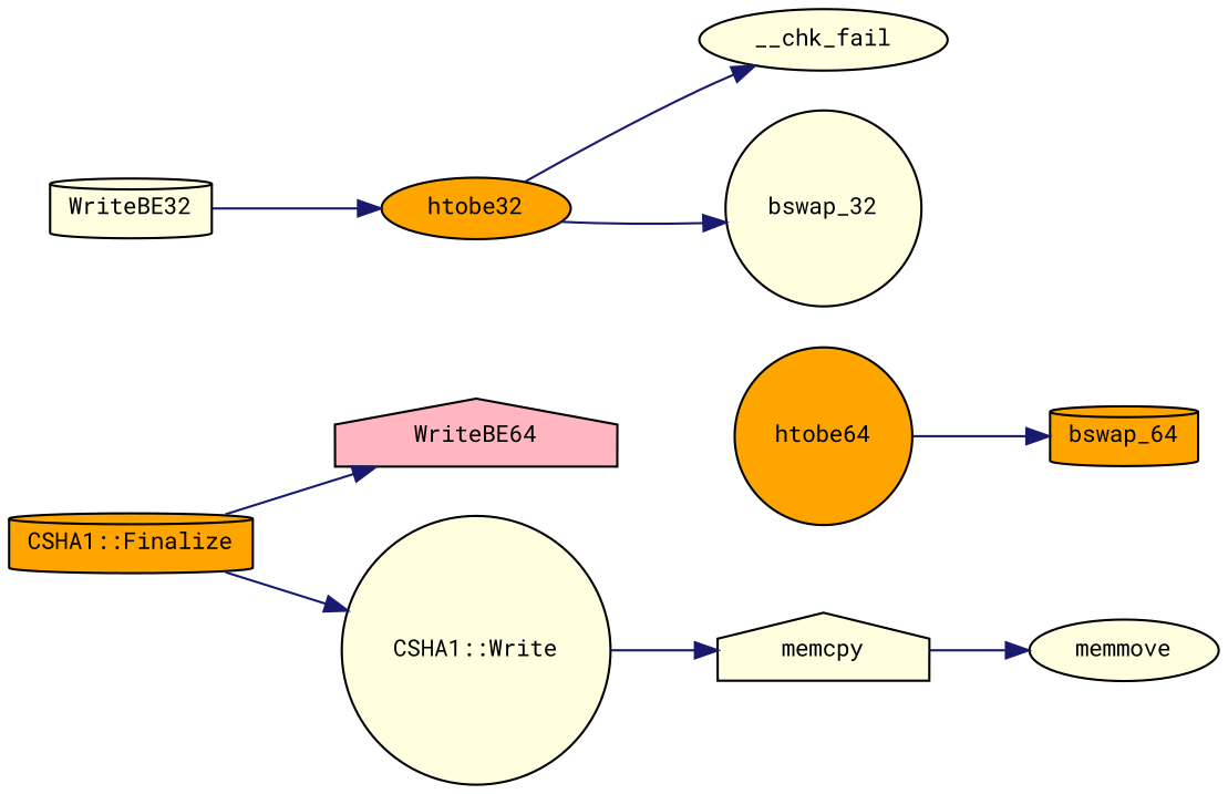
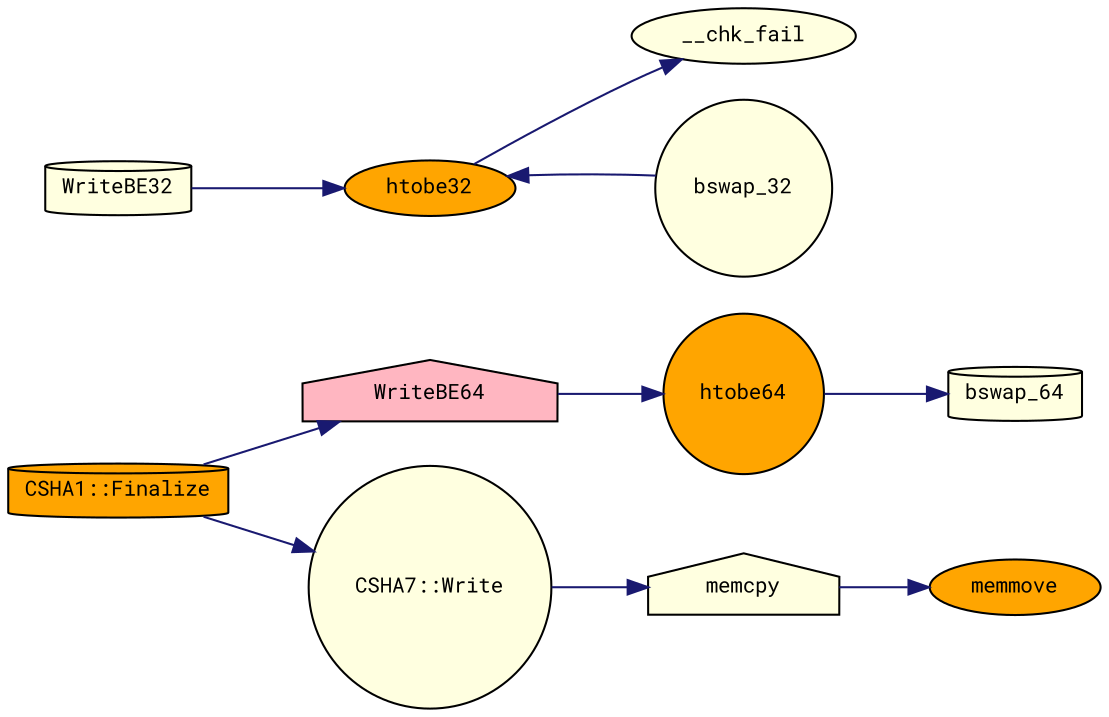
  digraph {
    fontname="Roboto Mono"
    rankdir=LR
    node [color=black fillcolor=orange fontname="Roboto Mono" fontsize=10 shape=cylinder style=filled]
    edge [color=midnightblue fontname="Roboto Mono" fontsize=10 labelfontname=Helvetica labelfontsize=10 style=solid]
    n1 [fontcolor=black height=0.2 label="CSHA1::Finalize" width=0.4]
    n2 [fillcolor=lightpink height=0.2 label=WriteBE64 shape=house width=0.4]
-   n3 [fillcolor=lightyellow height=0.2 label="CSHA1::Write" shape=circle width=0.4]
+   n3 [fillcolor=lightyellow height=0.2 label="CSHA7::Write" shape=circle width=0.4]
    n4 [height=0.2 label=htobe64 shape=circle width=0.4]
    n5 [fillcolor=lightyellow height=0.2 label=memcpy shape=house width=0.4]
    n6 [fillcolor=lightyellow height=0.2 label=WriteBE32 width=0.4]
    n7 [height=0.2 label=htobe32 shape=ellipse width=0.4]
-   n8 [height=0.2 label=bswap_64 width=0.4]
-   n9 [fillcolor=lightyellow height=0.2 label=memmove shape=ellipse width=0.4]
+   n8 [fillcolor=lightyellow height=0.2 label=bswap_64 width=0.4]
+   n9 [height=0.2 label=memmove shape=ellipse width=0.4]
    n10 [fillcolor=lightyellow height=0.2 label=__chk_fail shape=ellipse width=0.4]
    n11 [fillcolor=lightyellow height=0.2 label=bswap_32 shape=circle width=0.4]
    n1 -> n2
    n1 -> n3
+   n2 -> n4
    n3 -> n5
    n4 -> n8
    n5 -> n9
    n6 -> n7
    n7 -> n10
-   n7 -> n11
+   n11 -> n7
  }
